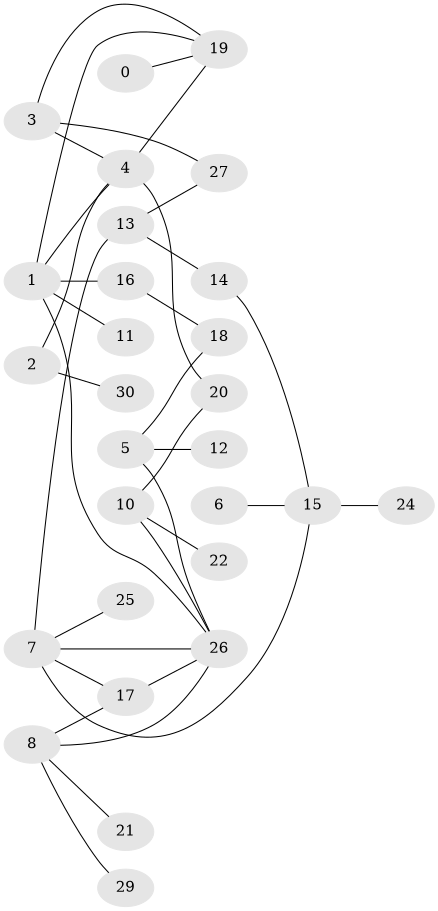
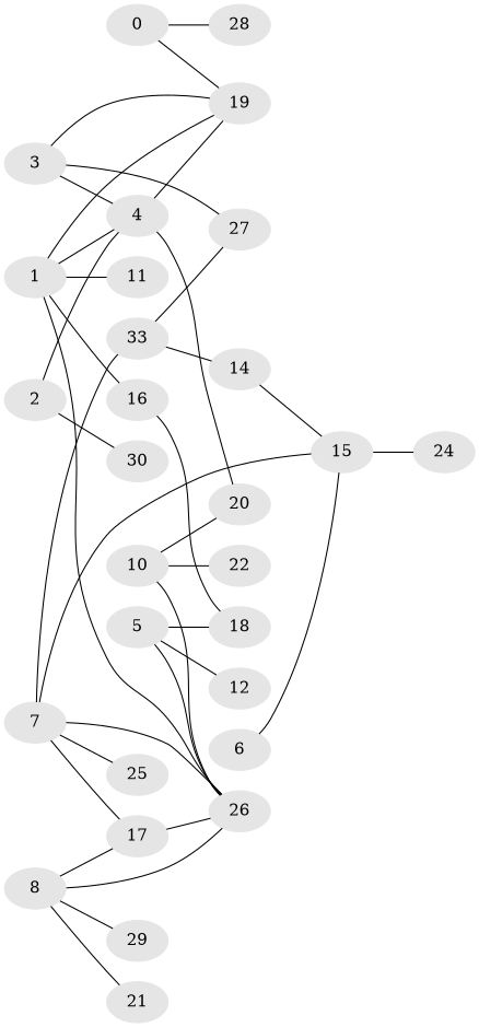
  graph {
    rankdir=LR
    node [color=gray90 style=filled]
    edge [weight=1.0]
    1
    4
    11
    16
    19
    26
    20
    18
    2
    30
    3
    27
    5
    12
    6
    15
    24
    7
-   13
+   13 [label=33]
    17
    25
    14
    8
    21
    29
    n26 [label=0]
+   28
    10
    22
    1 -- 4
    1 -- 11
    1 -- 16
    1 -- 19
    1 -- 26
    4 -- 19
    4 -- 20
    16 -- 18
    2 -- 4
    2 -- 30
    3 -- 4
    3 -- 19
    3 -- 27
    5 -- 26
    5 -- 18
    5 -- 12
    6 -- 15
    15 -- 24
    7 -- 26
    7 -- 15
    7 -- 13
    7 -- 17
    7 -- 25
    13 -- 27
    13 -- 14
    17 -- 26
    14 -- 15
    8 -- 26 [weight=2.0]
    8 -- 17
    8 -- 21
    8 -- 29
    n26 -- 19
+   n26 -- 28
    10 -- 26
    10 -- 20
    10 -- 22
  }
